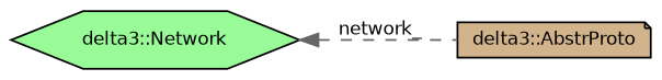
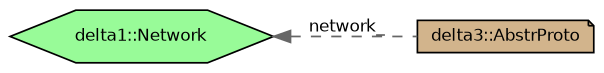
  digraph {
    rankdir=LR
    node [color=black fontname=Helvetica fontsize=10 style=filled]
    n1 [fillcolor=tan fontcolor=black height=0.2 label="delta3::AbstrProto" shape=note width=0.4]
-   n2 [fillcolor=palegreen height=0.2 label="delta3::Network" shape=hexagon width=0.4]
+   n2 [fillcolor=palegreen height=0.2 label="delta1::Network" shape=hexagon width=0.4]
    n2 -> n1 [color=gray40 dir=back fontname=Helvetica fontsize=10 label=" network_" labelfontname=Helvetica labelfontsize=10 style=dashed]
  }
